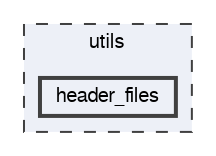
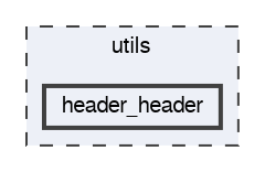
  digraph {
    compound=true
-   n1 [color=grey25 fillcolor="#edf0f7" fontname=FreeSans fontsize=10 height=0.2 label=header_files shape=box style="filled,bold" width=0.4]
+   n1 [color=grey25 fillcolor="#edf0f7" fontname=FreeSans fontsize=10 height=0.2 label=header_header shape=box style="filled,bold" width=0.4]
    subgraph cluster_1 {
      bgcolor="#edf0f7"
      fontname=FreeSans
      fontsize=10
      label=utils
      pencolor=grey25
      style="filled,dashed"
      n1
    }
  }
